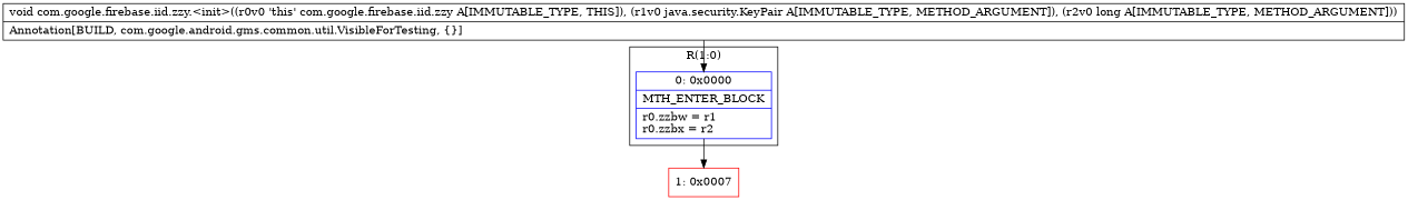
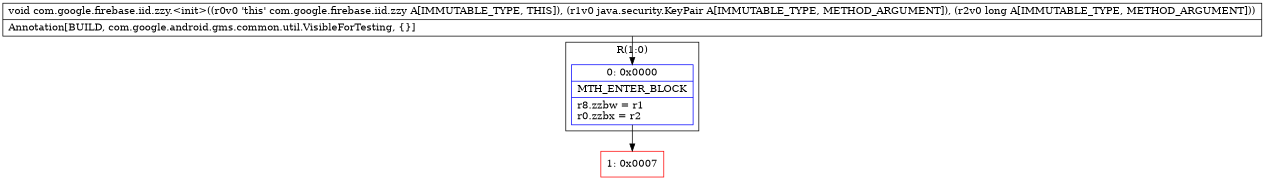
  digraph {
    fontname="DejaVu Serif"
    node [shape=record fontname="DejaVu Serif"]
    edge [fontname="DejaVu Serif"]
-   n1 [color=blue label="{0\:\ 0x0000|MTH_ENTER_BLOCK\l|r0.zzbw = r1\lr0.zzbx = r2\l}"]
+   n1 [color=blue label="{0\:\ 0x0000|MTH_ENTER_BLOCK\l|r8.zzbw = r1\lr0.zzbx = r2\l}"]
    n2 [color=red label="{1\:\ 0x0007}"]
    n3 [label="{void com.google.firebase.iid.zzy.\<init\>((r0v0 'this' com.google.firebase.iid.zzy A[IMMUTABLE_TYPE, THIS]), (r1v0 java.security.KeyPair A[IMMUTABLE_TYPE, METHOD_ARGUMENT]), (r2v0 long A[IMMUTABLE_TYPE, METHOD_ARGUMENT]))  | Annotation[BUILD, com.google.android.gms.common.util.VisibleForTesting, \{\}]\l}"]
    subgraph cluster_1 {
      label="R(1:0)"
      n1
    }
    n1 -> n2
    n3 -> n1
  }
